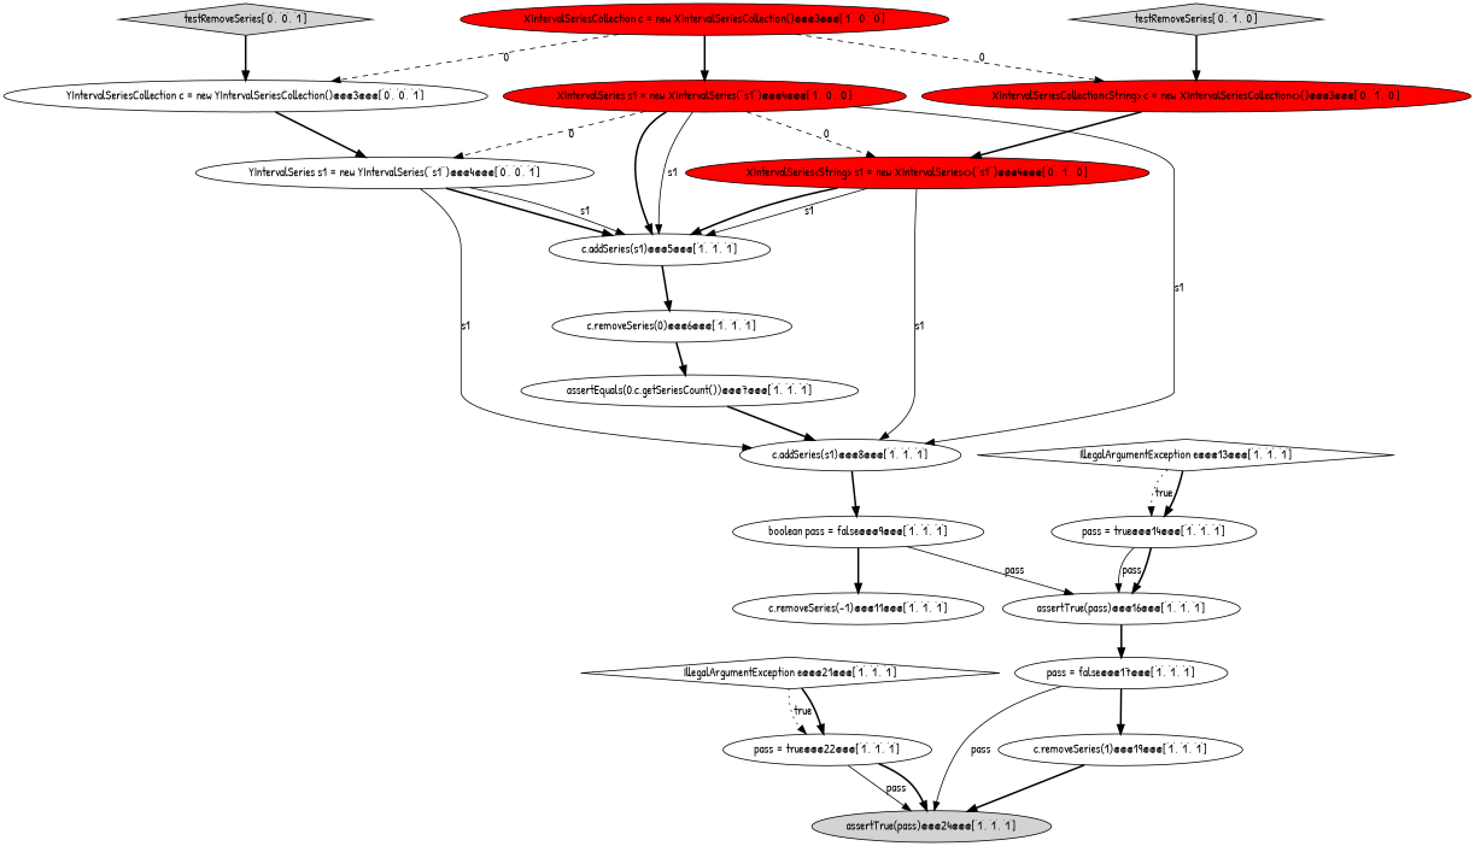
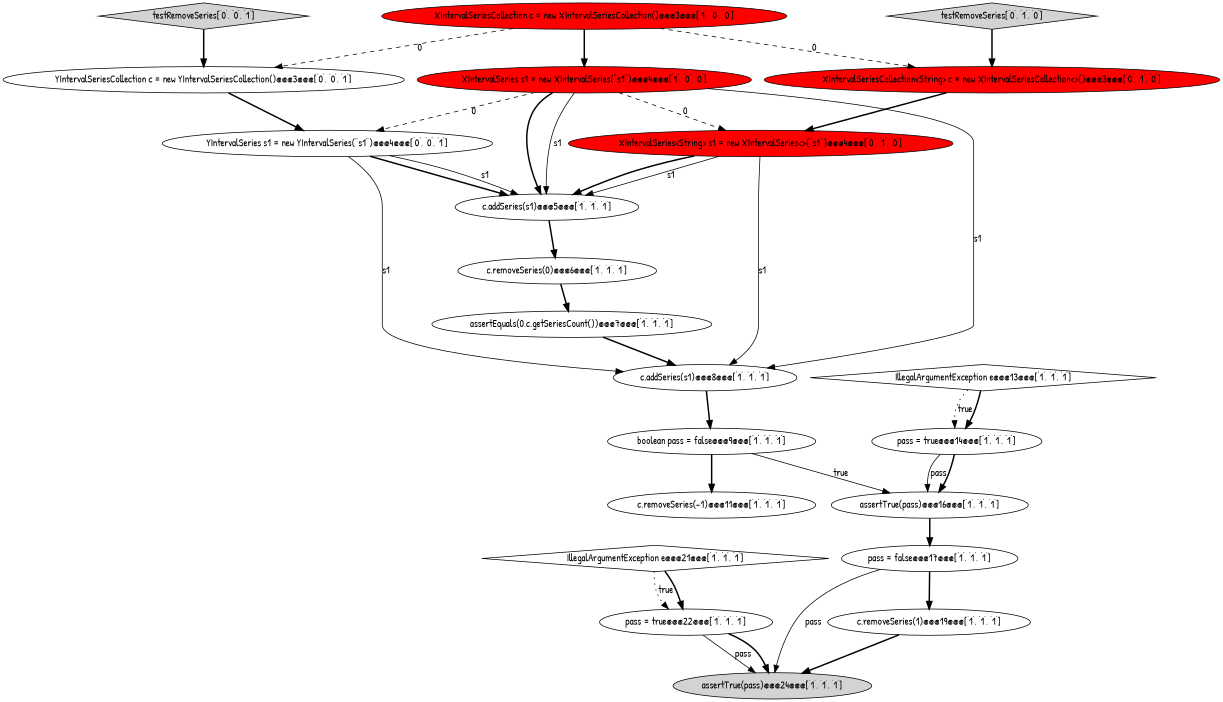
  digraph {
    fontname="Patrick Hand"
    node [fillcolor=white fontname="Patrick Hand" shape=ellipse style=filled]
    edge [fontname="Patrick Hand" style=bold]
    n1 [label="pass = true@@@22@@@['1', '1', '1']"]
    n2 [fillcolor=lightgray label="assertTrue(pass)@@@24@@@['1', '1', '1']"]
    n3 [label="YIntervalSeriesCollection c = new YIntervalSeriesCollection()@@@3@@@['0', '0', '1']"]
    n4 [label="YIntervalSeries s1 = new YIntervalSeries(\"s1\")@@@4@@@['0', '0', '1']"]
    n5 [label="c.addSeries(s1)@@@8@@@['1', '1', '1']"]
    n6 [label="c.addSeries(s1)@@@5@@@['1', '1', '1']"]
    n7 [fillcolor=red label="XIntervalSeries s1 = new XIntervalSeries(\"s1\")@@@4@@@['1', '0', '0']"]
    n8 [fillcolor=red label="XIntervalSeries<String> s1 = new XIntervalSeries<>(\"s1\")@@@4@@@['0', '1', '0']"]
    n9 [label="boolean pass = false@@@9@@@['1', '1', '1']"]
    n10 [label="c.removeSeries(0)@@@6@@@['1', '1', '1']"]
    n11 [label="assertTrue(pass)@@@16@@@['1', '1', '1']"]
    n12 [label="pass = false@@@17@@@['1', '1', '1']"]
    n13 [label="c.removeSeries(1)@@@19@@@['1', '1', '1']"]
    n14 [fillcolor=red label="XIntervalSeriesCollection c = new XIntervalSeriesCollection()@@@3@@@['1', '0', '0']"]
    n15 [fillcolor=red label="XIntervalSeriesCollection<String> c = new XIntervalSeriesCollection<>()@@@3@@@['0', '1', '0']"]
    n16 [label="c.removeSeries(-1)@@@11@@@['1', '1', '1']"]
    n17 [label="IllegalArgumentException e@@@13@@@['1', '1', '1']" shape=diamond]
    n18 [label="pass = true@@@14@@@['1', '1', '1']"]
    n19 [fillcolor=lightgray label="testRemoveSeries['0', '1', '0']" shape=diamond]
    n20 [fillcolor=lightgray label="testRemoveSeries['0', '0', '1']" shape=diamond]
    n21 [label="assertEquals(0,c.getSeriesCount())@@@7@@@['1', '1', '1']"]
    n22 [label="IllegalArgumentException e@@@21@@@['1', '1', '1']" shape=diamond]
    n1 -> n2 [label=pass style=solid]
    n1 -> n2
    n3 -> n4
    n4 -> n5 [label=s1 style=solid]
    n4 -> n6
    n4 -> n6 [label=s1 style=solid]
    n5 -> n9
    n6 -> n10
    n7 -> n4 [label=0 style=dashed]
    n7 -> n5 [label=s1 style=solid]
    n7 -> n6
    n7 -> n6 [label=s1 style=solid]
    n7 -> n8 [label=0 style=dashed]
    n8 -> n5 [label=s1 style=solid]
    n8 -> n6 [label=s1 style=solid]
    n8 -> n6
-   n9 -> n11 [label=pass style=solid]
+   n9 -> n11 [label=true style=solid]
    n9 -> n16
    n10 -> n21
    n11 -> n12
    n12 -> n2 [label=pass style=solid]
    n12 -> n13
    n13 -> n2
    n14 -> n3 [label=0 style=dashed]
    n14 -> n7
    n14 -> n15 [label=0 style=dashed]
    n15 -> n8
    n17 -> n18 [label=true style=dotted]
    n17 -> n18
    n18 -> n11 [label=pass style=solid]
    n18 -> n11
    n19 -> n15
    n20 -> n3
    n21 -> n5
    n22 -> n1 [label=true style=dotted]
    n22 -> n1
  }
